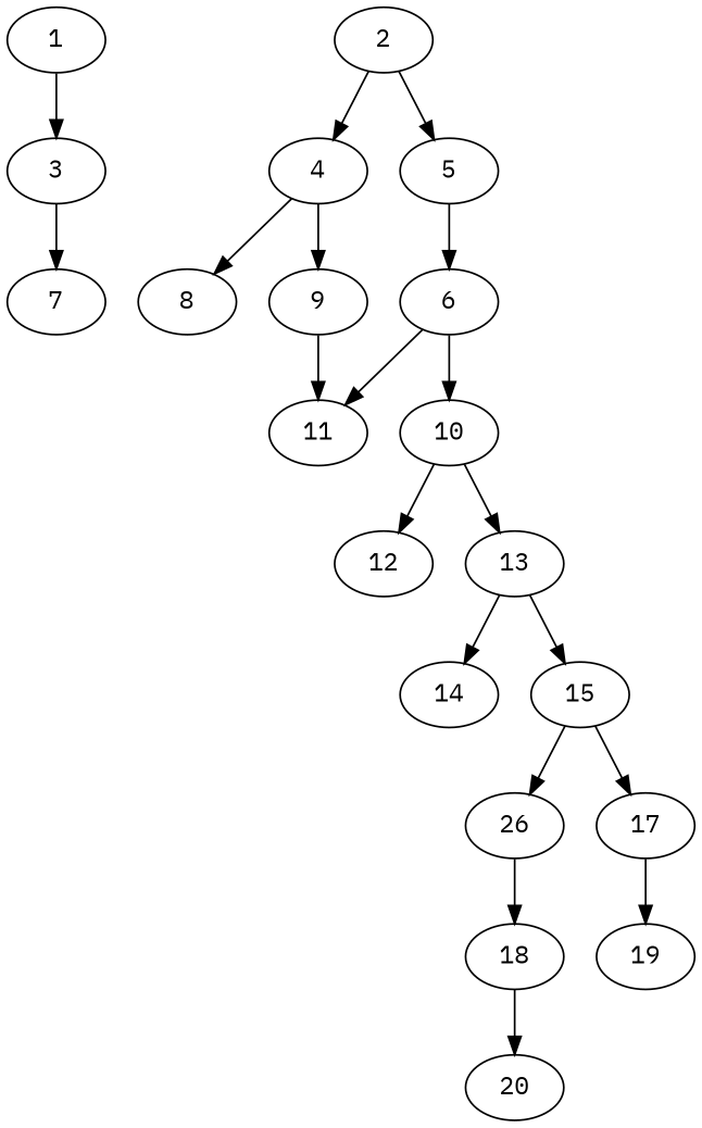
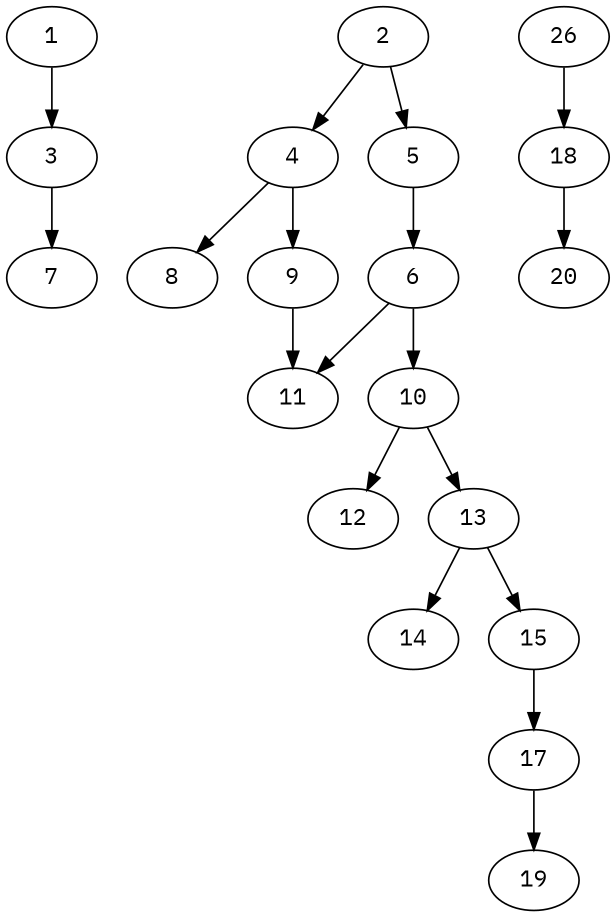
  digraph {
    fontname="IBM Plex Mono"
    node [alpha=0.18 fontname="IBM Plex Mono"]
    edge [fontname="IBM Plex Mono"]
    1 [alpha=0.12 expect_size=5544667732238336]
    3 [alpha=0.00 expect_size=551079651641830]
    7 [alpha=0.13 expect_size=336376148632479]
    2 [alpha=0.13 expect_size=14229434448121658]
    4 [alpha=0.13 expect_size=7779845601822244864]
    5 [expect_size=305336159651224576]
    8 [expect_size=30283615264786988]
    9 [alpha=0.06 expect_size=3365694369349168]
    6 [alpha=0.13 expect_size=5086802119069383]
    11 [alpha=0.16 expect_size=5666004474161450]
    10 [expect_size=186365334317877428224]
    12 [alpha=0.01 expect_size=204450105301423296]
    13 [alpha=0.15 expect_size=8398749641802676]
    14 [alpha=0.01 expect_size=151628202826291740672]
    15 [alpha=0.20 expect_size=5288140702192970]
    n16 [alpha=0.12 expect_size=10983528120451072000 label=26]
    17 [alpha=0.04 expect_size=70026359926217696]
    18 [alpha=0.16 expect_size=53089178784141376]
    19 [expect_size=43337740749073768]
    20 [expect_size=3083082078932137]
    1 -> 3
    3 -> 7
    2 -> 4
    2 -> 5
    4 -> 8
    4 -> 9
    5 -> 6
    9 -> 11
    6 -> 11
    6 -> 10
    10 -> 12
    10 -> 13
    13 -> 14
    13 -> 15
-   15 -> n16
    15 -> 17
    n16 -> 18
    17 -> 19
    18 -> 20
  }
